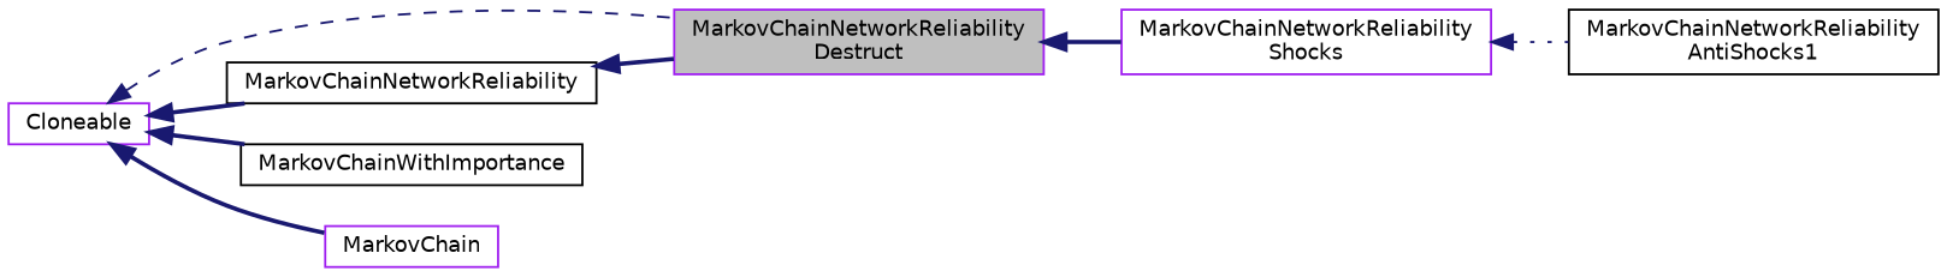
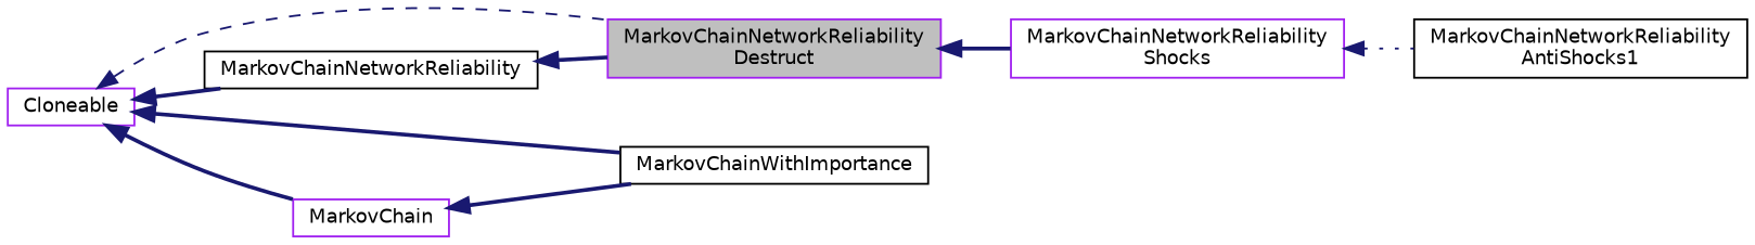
  digraph {
    rankdir=LR
    node [color=purple fontname=Helvetica fontsize=10 shape=record]
    edge [color=midnightblue dir=back fontname=Helvetica fontsize=10 labelfontname=Helvetica labelfontsize=10 style=bold]
    n1 [fillcolor=grey75 fontcolor=black height=0.2 label="MarkovChainNetworkReliability\lDestruct" style=filled width=0.4]
    n2 [height=0.2 label="MarkovChainNetworkReliability\lShocks" width=0.4]
    n3 [color=black height=0.2 label="MarkovChainNetworkReliability\lAntiShocks1" width=0.4]
    n4 [color=black height=0.2 label=MarkovChainNetworkReliability width=0.4]
    n5 [color=black height=0.2 label=MarkovChainWithImportance width=0.4]
    n6 [height=0.2 label=MarkovChain width=0.4]
    n7 [height=0.2 label=Cloneable width=0.4]
    n1 -> n2
    n2 -> n3 [style=dotted]
    n4 -> n1
+   n6 -> n5
    n7 -> n1 [style=dashed]
    n7 -> n4
    n7 -> n5
    n7 -> n6
  }
